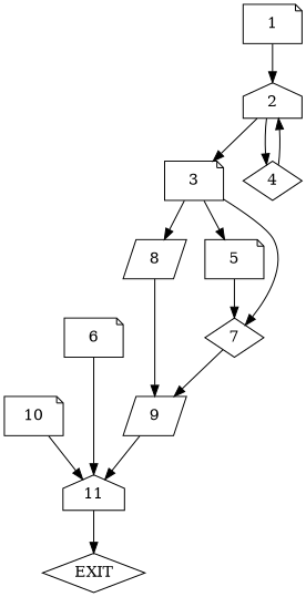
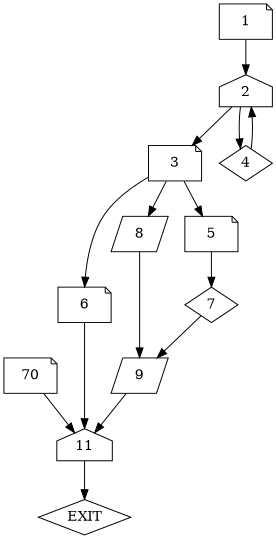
  digraph {
    node [shape=note]
    2 [shape=house]
    1
    n3 [label=EXIT shape=diamond]
    3
    4 [shape=diamond]
    5
    6
    8 [shape=parallelogram]
    7 [shape=diamond]
    11 [shape=house]
    9 [shape=parallelogram]
-   10
+   10 [label=70]
    2 -> 3
    2 -> 4
    1 -> 2
    3 -> 5
-   3 -> 7
+   3 -> 6
    3 -> 8
    4 -> 2
    5 -> 7
    6 -> 11
    8 -> 9
    7 -> 9
    11 -> n3
    9 -> 11
    10 -> 11
  }
